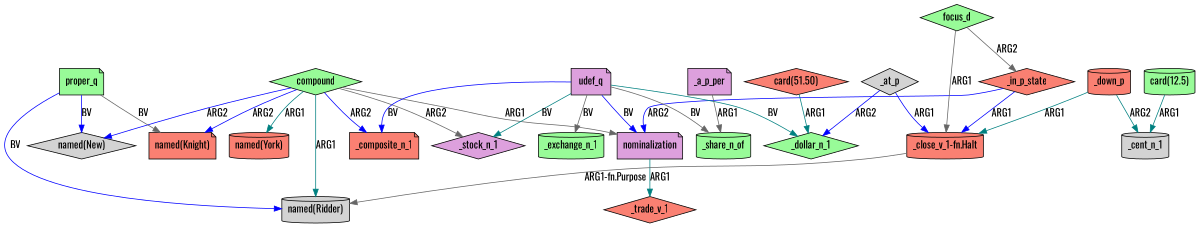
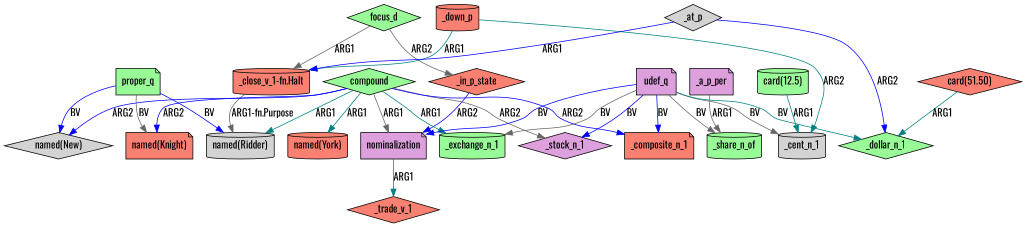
  digraph {
    fontname=Oswald
    node [fillcolor=salmon fontname=Oswald shape=diamond style=filled]
    edge [color=blue fontname=Oswald]
    nominalization [fillcolor=plum shape=note]
    _in_p_state
    "_close_v_1-fn.Halt" [shape=cylinder]
    _trade_v_1
    "named(Ridder)" [fillcolor=lightgrey shape=cylinder]
    focus_d [fillcolor=palegreen]
    _down_p [shape=cylinder]
    _cent_n_1 [fillcolor=lightgrey shape=cylinder]
    compound [fillcolor=palegreen]
    "named(New)" [fillcolor=lightgrey]
    "named(Knight)" [shape=note]
    _exchange_n_1 [fillcolor=palegreen shape=cylinder]
    "named(York)" [shape=cylinder]
    _stock_n_1 [fillcolor=plum]
    _composite_n_1 [shape=note]
    proper_q [fillcolor=palegreen shape=note]
    _dollar_n_1 [fillcolor=palegreen]
    "card(51.50)"
    udef_q [fillcolor=plum shape=note]
    _share_n_of [fillcolor=palegreen shape=cylinder]
    "card(12.5)" [fillcolor=palegreen shape=cylinder]
    _at_p [fillcolor=lightgrey]
    _a_p_per [fillcolor=plum shape=note]
    nominalization -> _trade_v_1 [color=teal label=ARG1]
    _in_p_state -> nominalization [label=ARG2]
-   _in_p_state -> "_close_v_1-fn.Halt" [label=ARG1]
    "_close_v_1-fn.Halt" -> "named(Ridder)" [color=gray40 label="ARG1-fn.Purpose"]
    focus_d -> _in_p_state [color=gray40 label=ARG2]
    focus_d -> "_close_v_1-fn.Halt" [color=gray40 label=ARG1]
    _down_p -> "_close_v_1-fn.Halt" [color=teal label=ARG1]
    _down_p -> _cent_n_1 [color=teal label=ARG2]
    compound -> nominalization [color=gray40 label=ARG1]
    compound -> "named(Ridder)" [color=teal label=ARG1]
    compound -> "named(New)" [label=ARG2]
    compound -> "named(Knight)" [label=ARG2]
+   compound -> _exchange_n_1 [color=teal label=ARG1]
    compound -> "named(York)" [color=teal label=ARG1]
    compound -> _stock_n_1 [color=gray40 label=ARG2]
    compound -> _composite_n_1 [label=ARG2]
    proper_q -> "named(Ridder)" [label=BV]
    proper_q -> "named(New)" [label=BV]
    proper_q -> "named(Knight)" [color=gray40 label=BV]
    "card(51.50)" -> _dollar_n_1 [color=teal label=ARG1]
    udef_q -> nominalization [label=BV]
+   udef_q -> _cent_n_1 [color=gray40 label=BV]
    udef_q -> _exchange_n_1 [color=gray40 label=BV]
-   udef_q -> _stock_n_1 [color=teal label=BV]
+   udef_q -> _stock_n_1 [label=BV]
    udef_q -> _composite_n_1 [label=BV]
    udef_q -> _dollar_n_1 [color=teal label=BV]
    udef_q -> _share_n_of [color=gray40 label=BV]
    "card(12.5)" -> _cent_n_1 [color=teal label=ARG1]
    _at_p -> "_close_v_1-fn.Halt" [label=ARG1]
    _at_p -> _dollar_n_1 [label=ARG2]
    _a_p_per -> _share_n_of [color=gray40 label=ARG1]
  }
